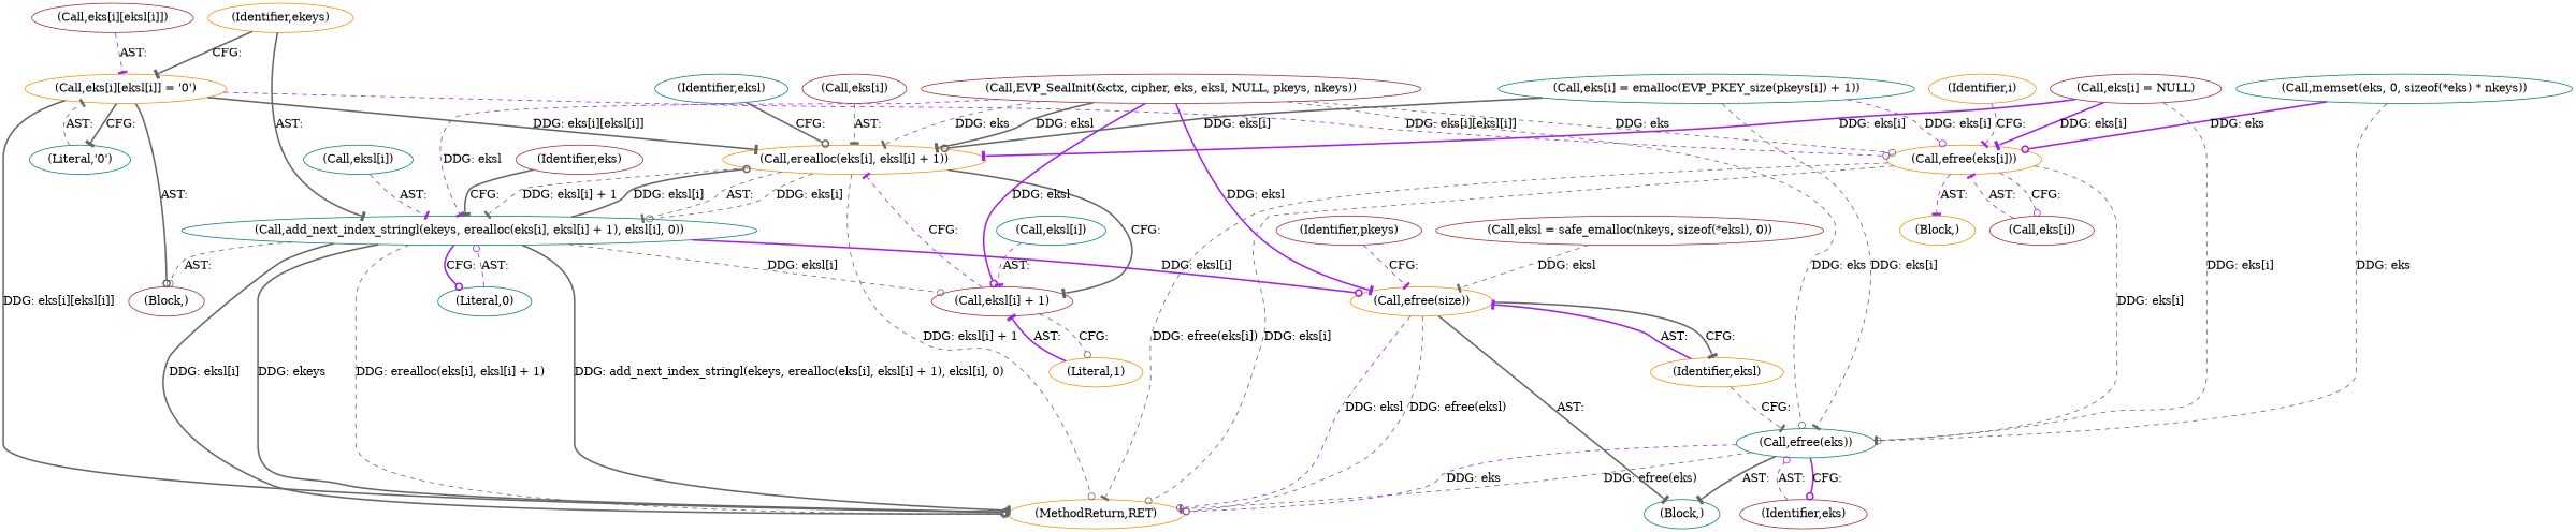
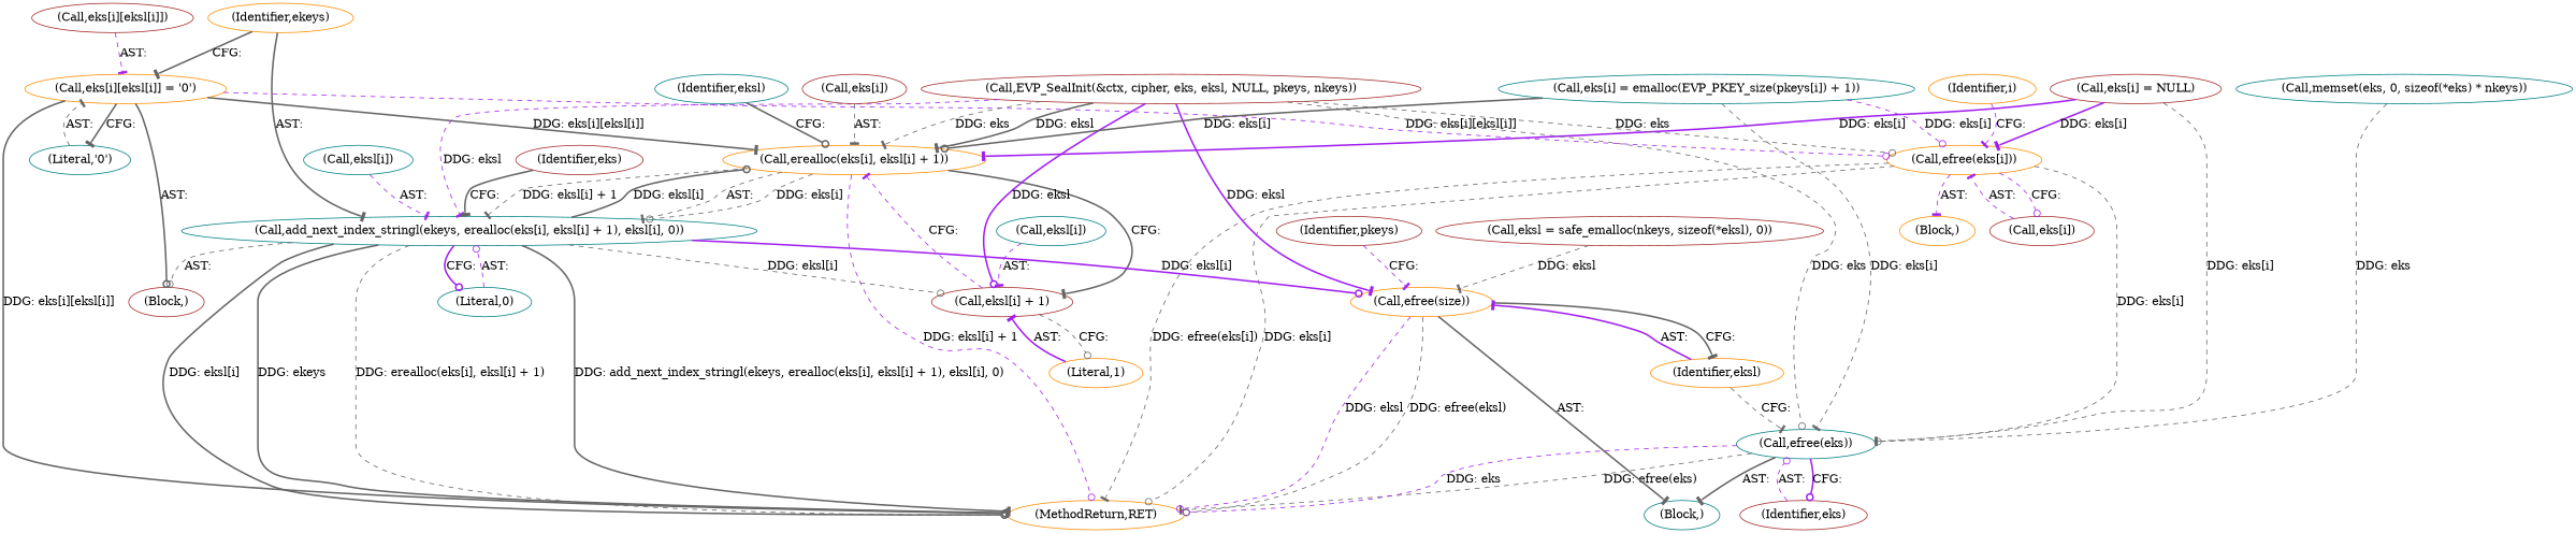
  digraph {
    node [color=brown]
    edge [arrowhead=tee color=gray40 style=dashed]
    n1 [color=darkorange label="(Call,eks[i][eksl[i]] = '\0')"]
    n2 [color=darkorange label="(Call,erealloc(eks[i], eksl[i] + 1))"]
    n3 [color=darkorange label="(Call,efree(eks[i]))"]
    n4 [label="(Block,)"]
    n5 [color=darkorange label="(MethodReturn,RET)"]
    n6 [color=teal label="(Literal,'\0')"]
    n7 [color=teal label="(Call,add_next_index_stringl(ekeys, erealloc(eks[i], eksl[i] + 1), eksl[i], 0))"]
    n8 [label="(Call,eksl[i] + 1)"]
    n9 [color=teal label="(Call,efree(eks))"]
    n10 [color=darkorange label="(Block,)"]
    n11 [label="(Call,eks[i])"]
    n12 [color=darkorange label="(Call,efree(size))"]
    n13 [color=teal label="(Literal,0)"]
    n14 [color=darkorange label="(Literal,1)"]
    n15 [color=darkorange label="(Identifier,eksl)"]
    n16 [color=teal label="(Block,)"]
    n17 [label="(Identifier,eks)"]
    n18 [label="(Call,eks[i] = NULL)"]
    n19 [label="(Call,EVP_SealInit(&ctx, cipher, eks, eksl, NULL, pkeys, nkeys))"]
    n20 [color=darkorange label="(Identifier,ekeys)"]
    n21 [color=teal label="(Identifier,eksl)"]
    n22 [label="(Identifier,eks)"]
    n23 [color=teal label="(Call,eks[i] = emalloc(EVP_PKEY_size(pkeys[i]) + 1))"]
    n24 [label="(Call,eks[i])"]
    n25 [label="(Identifier,pkeys)"]
    n26 [color=darkorange label="(Identifier,i)"]
    n27 [color=teal label="(Call,eksl[i])"]
    n28 [label="(Call,eksl = safe_emalloc(nkeys, sizeof(*eksl), 0))"]
    n29 [color=teal label="(Call,eksl[i])"]
    n30 [label="(Call,eks[i][eksl[i]])"]
    n31 [color=teal label="(Call,memset(eks, 0, sizeof(*eks) * nkeys))"]
    n1 -> n2 [label="DDG: eks[i][eksl[i]]" style=bold]
    n1 -> n3 [arrowhead=odot color=purple label="DDG: eks[i][eksl[i]]"]
    n1 -> n4 [arrowhead=odot label="AST: " style=bold]
    n1 -> n5 [arrowhead=odot label="DDG: eks[i][eksl[i]]" style=bold]
    n1 -> n6 [label="CFG: " style=bold]
-   n2 -> n5 [arrowhead=odot label="DDG: eksl[i] + 1"]
+   n2 -> n5 [arrowhead=odot color=purple label="DDG: eksl[i] + 1"]
    n2 -> n7 [label="AST: "]
    n2 -> n7 [arrowhead=odot label="DDG: eks[i]"]
    n2 -> n7 [label="DDG: eksl[i] + 1"]
    n2 -> n8 [label="CFG: " style=bold]
    n3 -> n5 [arrowhead=odot label="DDG: eks[i]"]
    n3 -> n5 [label="DDG: efree(eks[i])"]
    n3 -> n9 [label="DDG: eks[i]"]
    n3 -> n10 [color=purple label="AST: "]
    n3 -> n11 [arrowhead=odot color=purple label="CFG: "]
    n6 -> n1 [label="AST: "]
    n7 -> n2 [arrowhead=odot label="DDG: eksl[i]" style=bold]
    n7 -> n4 [arrowhead=odot label="AST: "]
    n7 -> n5 [label="DDG: ekeys" style=bold]
    n7 -> n5 [arrowhead=odot label="DDG: erealloc(eks[i], eksl[i] + 1)"]
    n7 -> n5 [label="DDG: add_next_index_stringl(ekeys, erealloc(eks[i], eksl[i] + 1), eksl[i], 0)" style=bold]
    n7 -> n5 [arrowhead=odot label="DDG: eksl[i]" style=bold]
    n7 -> n8 [arrowhead=odot label="DDG: eksl[i]"]
    n7 -> n12 [arrowhead=odot color=purple label="DDG: eksl[i]" style=bold]
    n7 -> n13 [arrowhead=odot color=purple label="CFG: " style=bold]
    n8 -> n2 [color=purple label="CFG: "]
    n8 -> n14 [arrowhead=odot label="CFG: "]
    n9 -> n5 [label="DDG: efree(eks)"]
    n9 -> n5 [arrowhead=odot color=purple label="DDG: eks"]
    n9 -> n16 [label="AST: " style=bold]
    n9 -> n17 [arrowhead=odot color=purple label="CFG: " style=bold]
    n11 -> n3 [color=purple label="AST: "]
    n12 -> n5 [arrowhead=odot color=purple label="DDG: eksl"]
    n12 -> n5 [arrowhead=odot label="DDG: efree(eksl)"]
    n12 -> n15 [label="CFG: " style=bold]
    n12 -> n16 [label="AST: " style=bold]
    n13 -> n7 [arrowhead=odot color=purple label="AST: "]
    n14 -> n8 [color=purple label="AST: " style=bold]
    n15 -> n9 [label="CFG: "]
    n15 -> n12 [color=purple label="AST: " style=bold]
    n17 -> n9 [arrowhead=odot color=purple label="AST: "]
    n18 -> n2 [color=purple label="DDG: eks[i]" style=bold]
    n18 -> n3 [color=purple label="DDG: eks[i]" style=bold]
    n18 -> n9 [label="DDG: eks[i]"]
    n19 -> n2 [label="DDG: eks"]
    n19 -> n2 [label="DDG: eksl" style=bold]
    n19 -> n3 [arrowhead=odot label="DDG: eks"]
    n19 -> n7 [color=purple label="DDG: eksl"]
    n19 -> n8 [arrowhead=odot color=purple label="DDG: eksl" style=bold]
    n19 -> n9 [arrowhead=odot label="DDG: eks"]
    n19 -> n12 [color=purple label="DDG: eksl" style=bold]
    n20 -> n1 [label="CFG: " style=bold]
    n20 -> n7 [label="AST: " style=bold]
    n21 -> n2 [arrowhead=odot label="CFG: " style=bold]
    n22 -> n7 [label="CFG: " style=bold]
    n23 -> n2 [arrowhead=odot label="DDG: eks[i]" style=bold]
    n23 -> n3 [arrowhead=odot color=purple label="DDG: eks[i]"]
    n23 -> n9 [label="DDG: eks[i]"]
    n24 -> n2 [label="AST: "]
    n25 -> n12 [color=purple label="CFG: "]
    n26 -> n3 [color=purple label="CFG: "]
    n27 -> n7 [color=purple label="AST: "]
    n28 -> n12 [label="DDG: eksl"]
    n29 -> n8 [color=purple label="AST: "]
    n30 -> n1 [color=purple label="AST: "]
-   n31 -> n3 [arrowhead=odot color=purple label="DDG: eks" style=bold]
    n31 -> n9 [arrowhead=odot label="DDG: eks"]
  }
